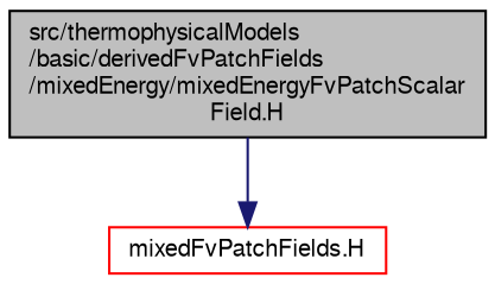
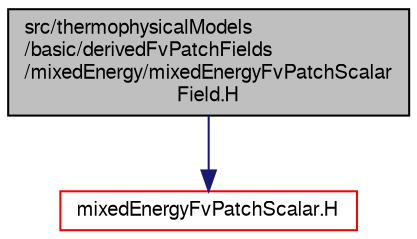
  digraph {
    node [fontname=FreeSans fontsize=10 shape=record]
    n1 [color=black fillcolor=grey75 fontcolor=black height=0.2 label="src/thermophysicalModels\l/basic/derivedFvPatchFields\l/mixedEnergy/mixedEnergyFvPatchScalar\lField.H" style=filled width=0.4]
-   n2 [color=red height=0.2 label="mixedFvPatchFields.H" width=0.4]
+   n2 [color=red height=0.2 label="mixedEnergyFvPatchScalar.H" width=0.4]
    n1 -> n2 [color=midnightblue fontname=FreeSans fontsize=10 labelfontname=FreeSans labelfontsize=10 style=solid]
  }
